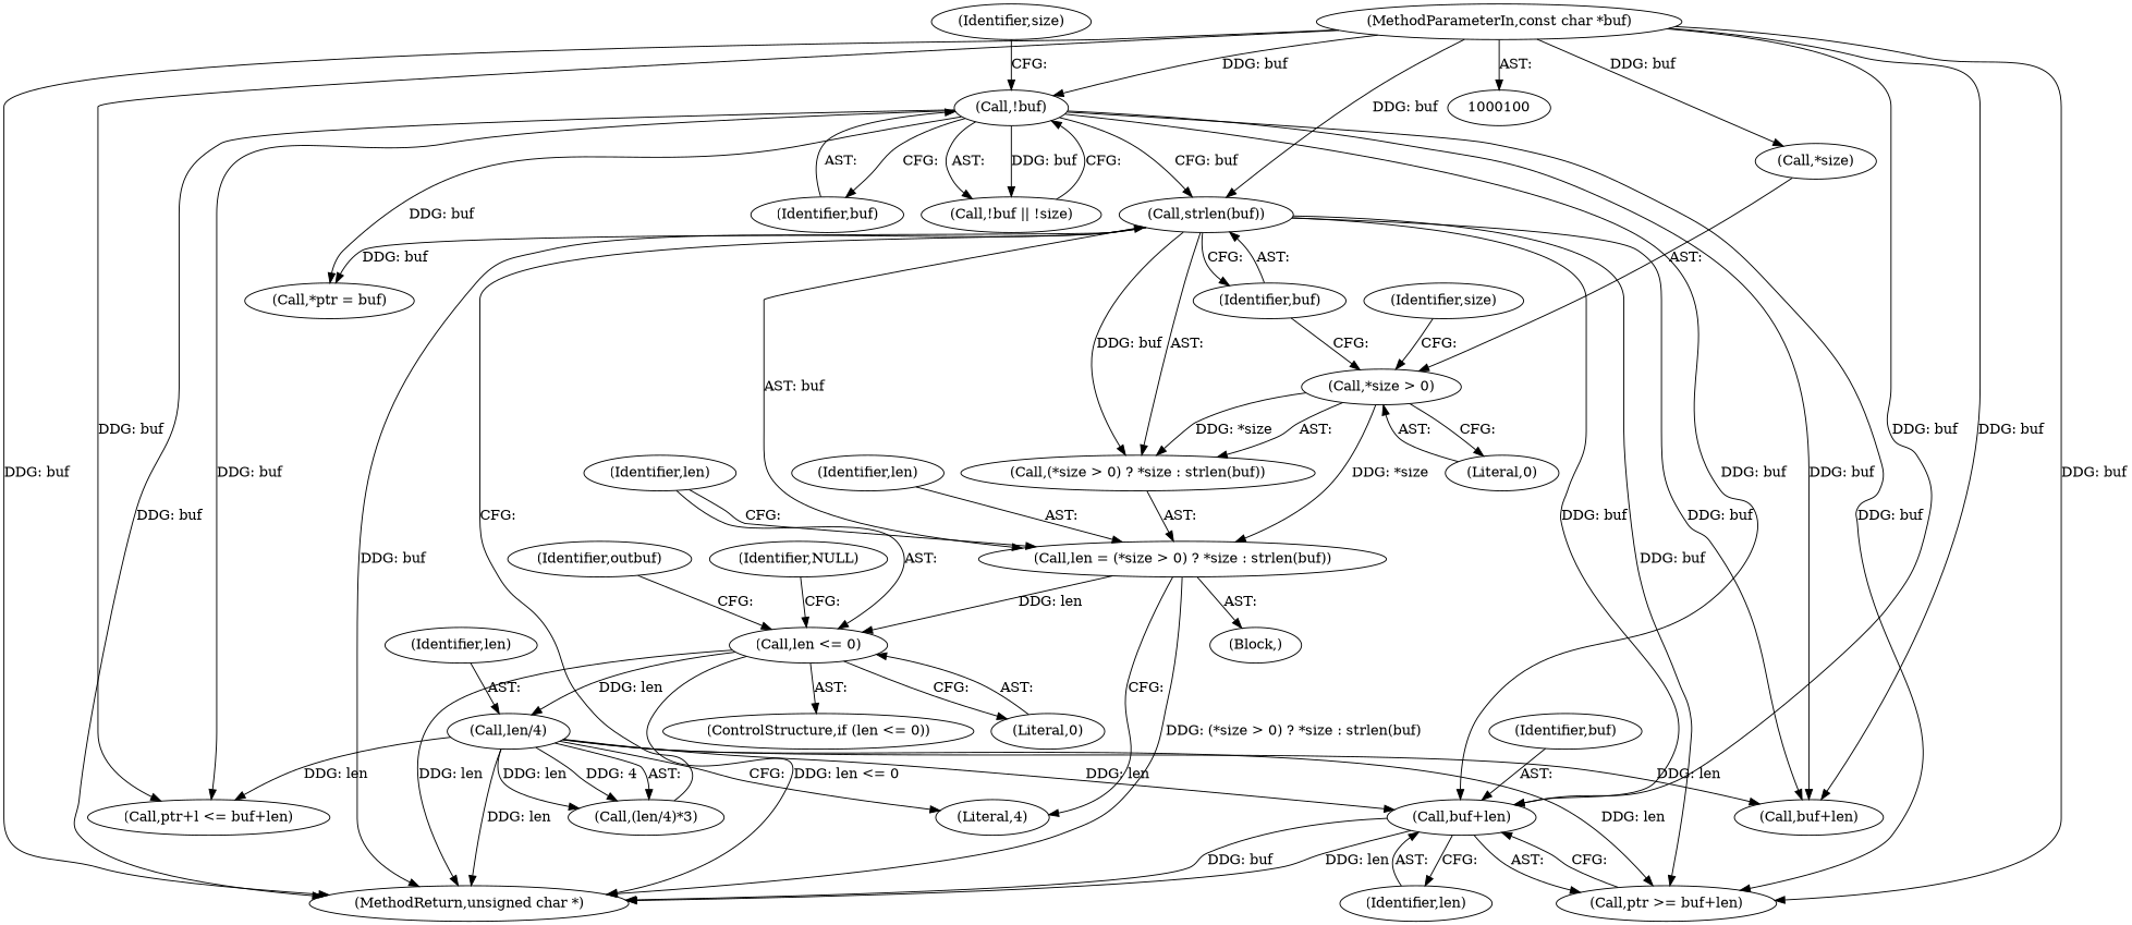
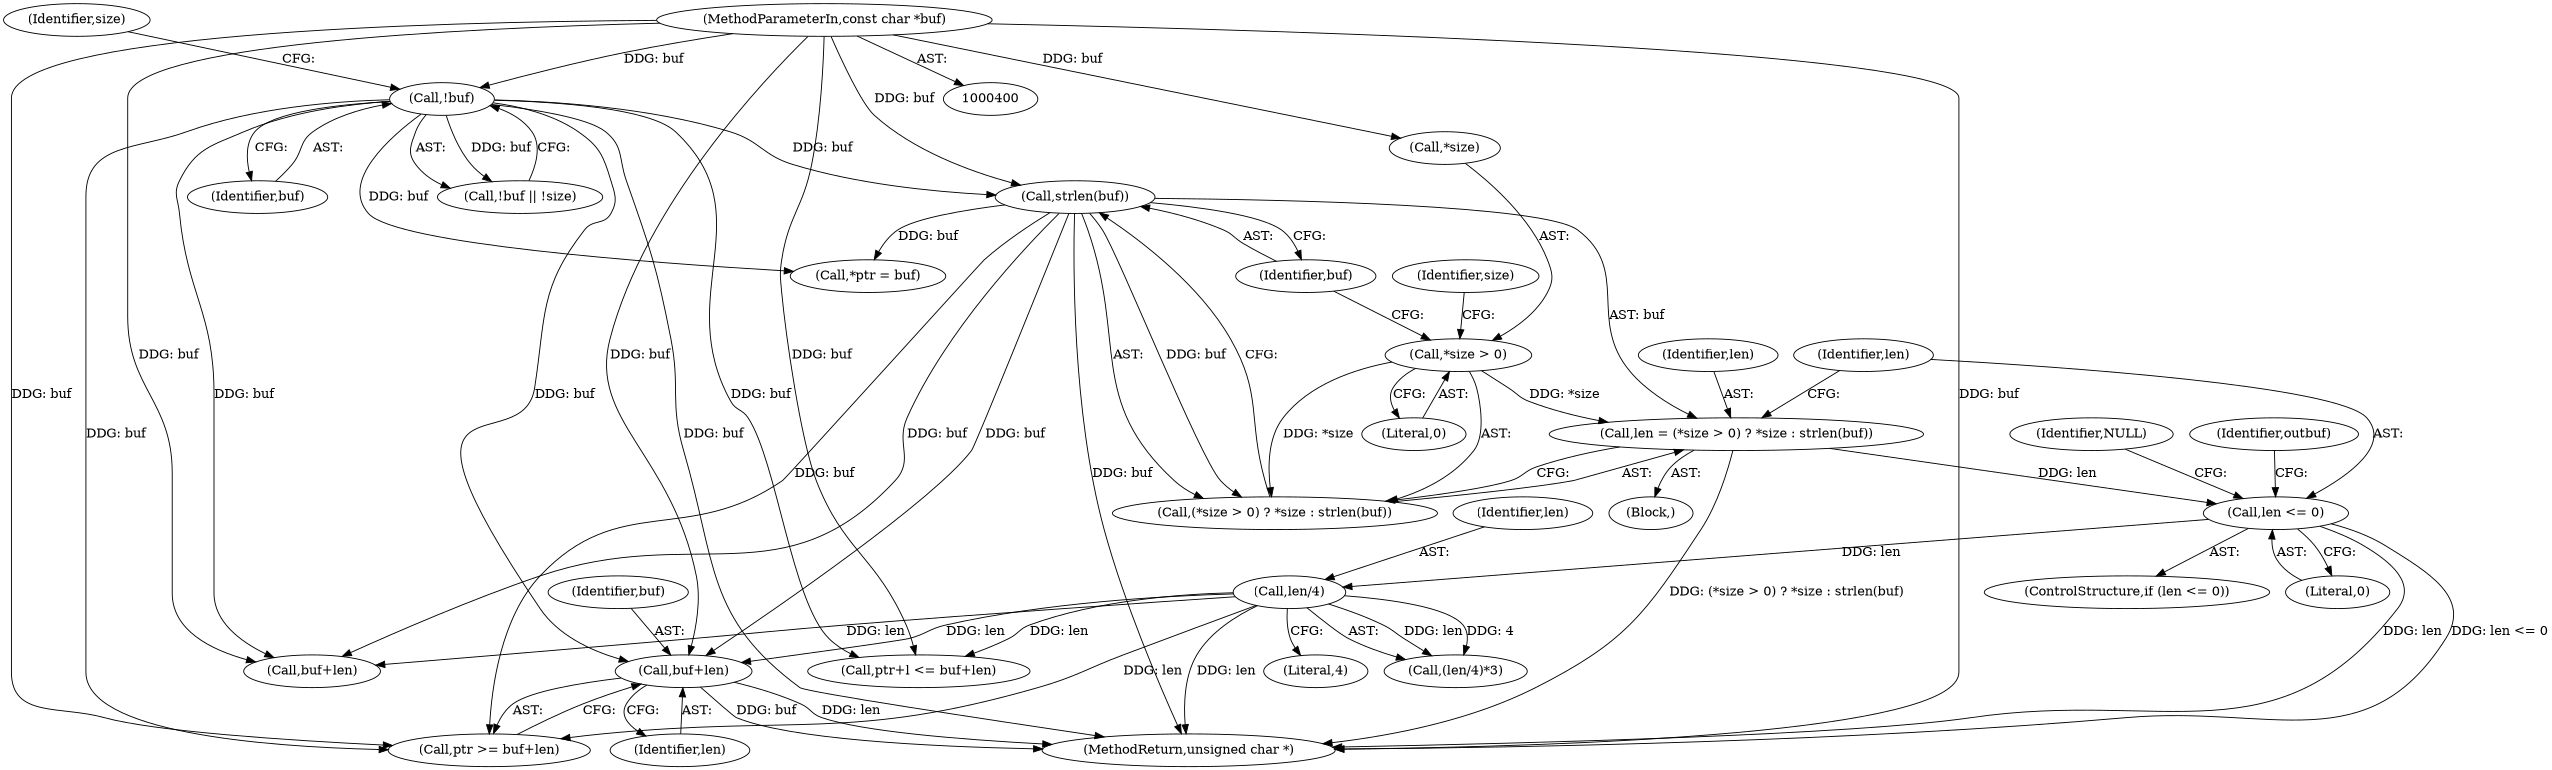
  digraph {
    n1 [label="(Call,buf+len)"]
    n2 [label="(MethodReturn,unsigned char *)"]
    n3 [label="(Call,ptr >= buf+len)"]
    n4 [label="(Identifier,len)"]
    n5 [label="(MethodParameterIn,const char *buf)"]
    n6 [label="(Call,!buf)"]
    n7 [label="(Call,strlen(buf))"]
    n8 [label="(Call,ptr+l <= buf+len)"]
    n9 [label="(Call,buf+len)"]
-   1000100
+   1000100 [label=1000400]
    n11 [label="(Call,*size)"]
    n12 [label="(Call,*ptr = buf)"]
    n13 [label="(Identifier,buf)"]
    n14 [label="(Call,!buf || !size)"]
    n15 [label="(Call,len = (*size > 0) ? *size : strlen(buf))"]
    n16 [label="(Call,(*size > 0) ? *size : strlen(buf))"]
    n17 [label="(Identifier,buf)"]
    n18 [label="(Call,len <= 0)"]
    n19 [label="(Block,)"]
    n20 [label="(Call,*size > 0)"]
    n21 [label="(Call,len/4)"]
    n22 [label="(Literal,4)"]
    n23 [label="(Call,(len/4)*3)"]
    n24 [label="(Literal,0)"]
    n25 [label="(ControlStructure,if (len <= 0))"]
    n26 [label="(Literal,0)"]
    n27 [label="(Identifier,NULL)"]
    n28 [label="(Identifier,outbuf)"]
    n29 [label="(Identifier,size)"]
    n30 [label="(Identifier,size)"]
    n31 [label="(Identifier,len)"]
    n32 [label="(Identifier,len)"]
    n33 [label="(Identifier,len)"]
    n34 [label="(Identifier,buf)"]
    n1 -> n2 [label="DDG: len"]
    n1 -> n2 [label="DDG: buf"]
    n1 -> n3 [label="AST: "]
    n1 -> n4 [label="CFG: "]
    n3 -> n1 [label="CFG: "]
    n4 -> n1 [label="AST: "]
    n5 -> n1 [label="DDG: buf"]
    n5 -> n2 [label="DDG: buf"]
    n5 -> n3 [label="DDG: buf"]
    n5 -> n6 [label="DDG: buf"]
    n5 -> n7 [label="DDG: buf"]
    n5 -> n8 [label="DDG: buf"]
    n5 -> n9 [label="DDG: buf"]
    n5 -> 1000100 [label="AST: "]
    n5 -> n11 [label="DDG: buf"]
    n6 -> n1 [label="DDG: buf"]
    n6 -> n2 [label="DDG: buf"]
    n6 -> n3 [label="DDG: buf"]
-   n6 -> n7 [label="CFG: buf"]
+   n6 -> n7 [label="DDG: buf"]
    n6 -> n8 [label="DDG: buf"]
    n6 -> n9 [label="DDG: buf"]
    n6 -> n12 [label="DDG: buf"]
    n6 -> n13 [label="CFG: "]
    n6 -> n14 [label="AST: "]
    n6 -> n14 [label="DDG: buf"]
    n7 -> n1 [label="DDG: buf"]
    n7 -> n2 [label="DDG: buf"]
    n7 -> n3 [label="DDG: buf"]
    n7 -> n9 [label="DDG: buf"]
    n7 -> n12 [label="DDG: buf"]
    n7 -> n15 [label="AST: buf"]
    n7 -> n16 [label="AST: "]
    n7 -> n16 [label="DDG: buf"]
    n7 -> n17 [label="CFG: "]
    n11 -> n20 [label="AST: "]
    n13 -> n6 [label="AST: "]
    n14 -> n6 [label="CFG: "]
    n15 -> n2 [label="DDG: (*size > 0) ? *size : strlen(buf)"]
-   n15 -> n22 [label="CFG: "]
+   n15 -> n16 [label="CFG: "]
    n15 -> n18 [label="DDG: len"]
    n15 -> n19 [label="AST: "]
-   n23 -> n7 [label="CFG: "]
+   n16 -> n7 [label="CFG: "]
    n16 -> n15 [label="AST: "]
    n17 -> n7 [label="AST: "]
    n17 -> n20 [label="CFG: "]
    n18 -> n2 [label="DDG: len"]
    n18 -> n2 [label="DDG: len <= 0"]
    n18 -> n21 [label="DDG: len"]
    n18 -> n24 [label="CFG: "]
    n18 -> n25 [label="AST: "]
    n20 -> n15 [label="DDG: *size"]
    n20 -> n16 [label="AST: "]
    n20 -> n16 [label="DDG: *size"]
    n20 -> n26 [label="CFG: "]
    n21 -> n1 [label="DDG: len"]
    n21 -> n2 [label="DDG: len"]
    n21 -> n3 [label="DDG: len"]
    n21 -> n8 [label="DDG: len"]
    n21 -> n9 [label="DDG: len"]
    n21 -> n22 [label="CFG: "]
    n21 -> n23 [label="AST: "]
    n21 -> n23 [label="DDG: len"]
    n21 -> n23 [label="DDG: 4"]
    n24 -> n18 [label="AST: "]
    n26 -> n20 [label="AST: "]
    n27 -> n18 [label="CFG: "]
    n28 -> n18 [label="CFG: "]
    n29 -> n6 [label="CFG: "]
    n30 -> n20 [label="CFG: "]
    n31 -> n15 [label="AST: "]
    n32 -> n15 [label="CFG: "]
    n32 -> n18 [label="AST: "]
    n33 -> n21 [label="AST: "]
    n34 -> n1 [label="AST: "]
  }
